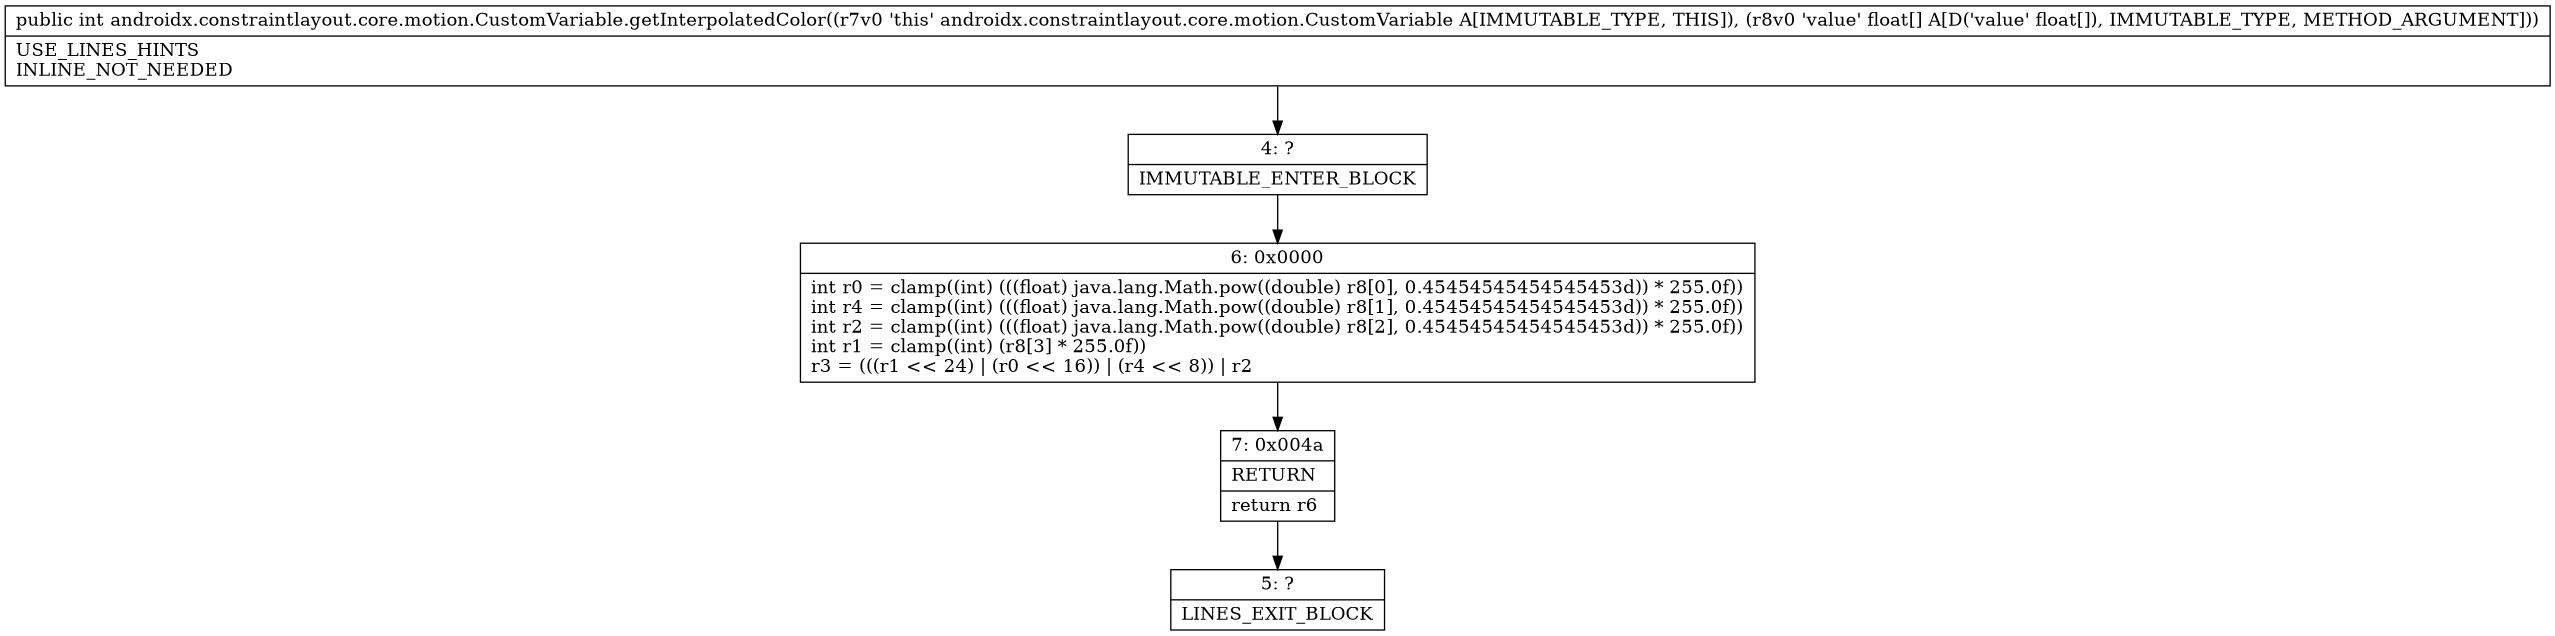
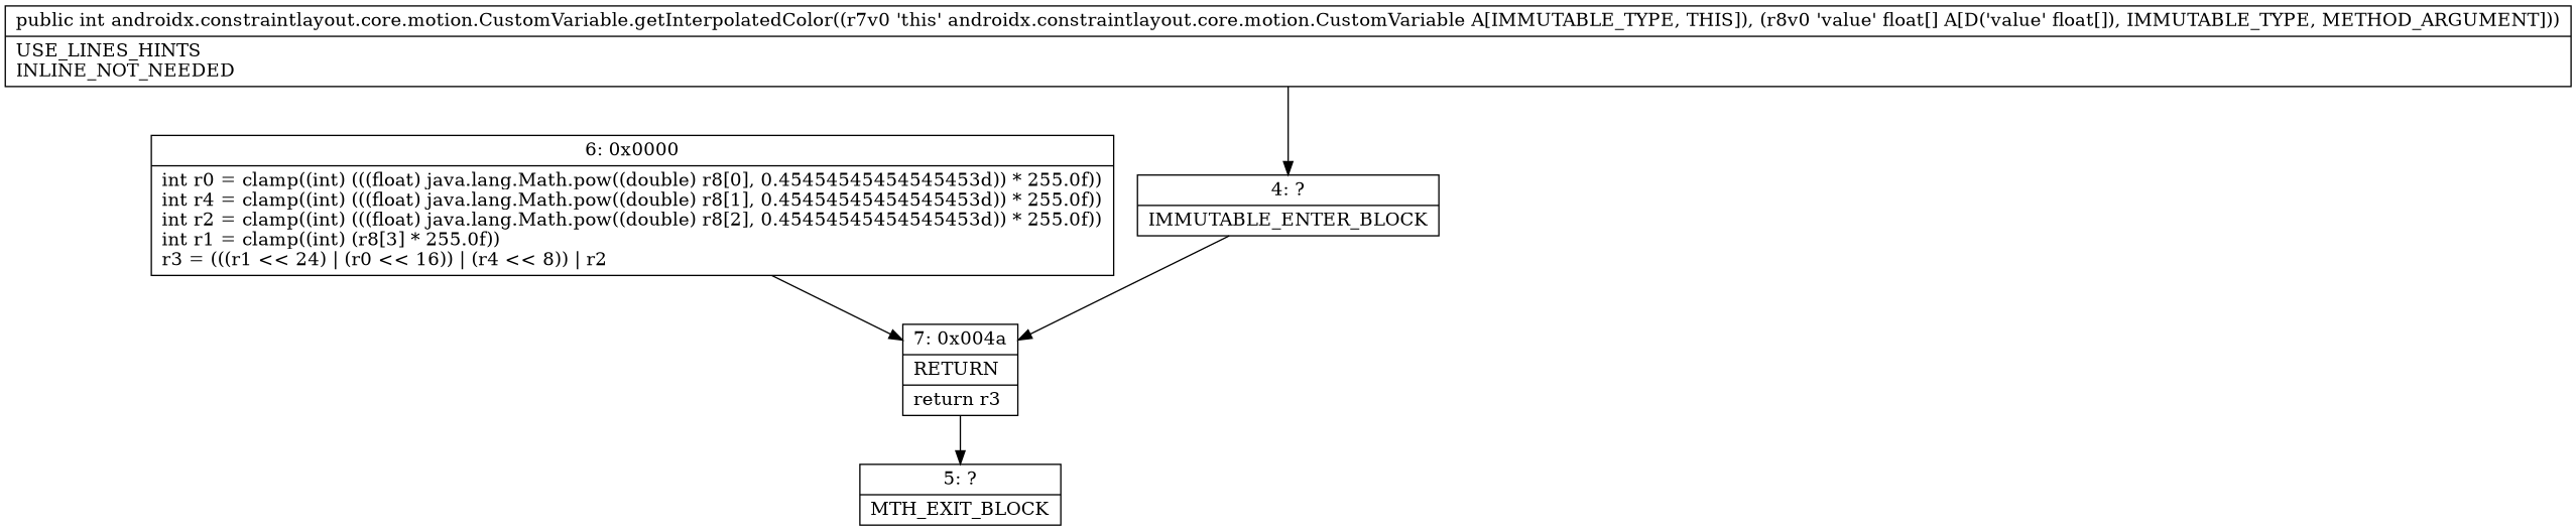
  digraph {
    node [shape=record]
    n1 [label="{4\:\ ?|IMMUTABLE_ENTER_BLOCK\l}"]
    n2 [label="{6\:\ 0x0000|int r0 = clamp((int) (((float) java.lang.Math.pow((double) r8[0], 0.45454545454545453d)) * 255.0f))\lint r4 = clamp((int) (((float) java.lang.Math.pow((double) r8[1], 0.45454545454545453d)) * 255.0f))\lint r2 = clamp((int) (((float) java.lang.Math.pow((double) r8[2], 0.45454545454545453d)) * 255.0f))\lint r1 = clamp((int) (r8[3] * 255.0f))\lr3 = (((r1 \<\< 24) \| (r0 \<\< 16)) \| (r4 \<\< 8)) \| r2\l}"]
-   n3 [label="{7\:\ 0x004a|RETURN\l|return r6\l}"]
-   n4 [label="{5\:\ ?|LINES_EXIT_BLOCK\l}"]
+   n3 [label="{7\:\ 0x004a|RETURN\l|return r3\l}"]
+   n4 [label="{5\:\ ?|MTH_EXIT_BLOCK\l}"]
    n5 [label="{public int androidx.constraintlayout.core.motion.CustomVariable.getInterpolatedColor((r7v0 'this' androidx.constraintlayout.core.motion.CustomVariable A[IMMUTABLE_TYPE, THIS]), (r8v0 'value' float[] A[D('value' float[]), IMMUTABLE_TYPE, METHOD_ARGUMENT]))  | USE_LINES_HINTS\lINLINE_NOT_NEEDED\l}"]
-   n1 -> n2
+   n1 -> n3
    n2 -> n3
    n3 -> n4
    n5 -> n1
  }
